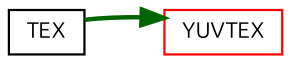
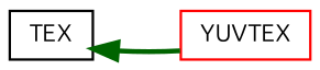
  digraph {
    rankdir=LR
    fontname=Ubuntu
    node [fillcolor=white fontname=Ubuntu fontsize=10 shape=record style=filled]
    n1 [color=black height=0.2 label=TEX width=0.4]
    n2 [color=red height=0.2 label=YUVTEX width=0.4]
-   n2 -> n1 [color=darkgreen dir=back fontname=Ubuntu fontsize=10 labelfontname=Helvetica labelfontsize=10 style=bold]
+   n1 -> n2 [color=darkgreen dir=back fontname=Ubuntu fontsize=10 labelfontname=Helvetica labelfontsize=10 style=bold]
  }
